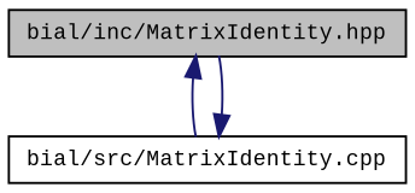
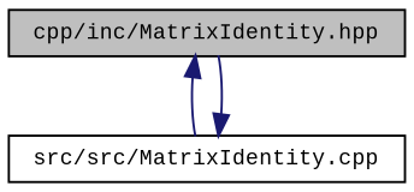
  digraph {
    fontname="Liberation Mono"
    node [color=black fontname="Liberation Mono" fontsize=10 shape=record style=filled]
    edge [color=midnightblue dir=back fontname="Liberation Mono" fontsize=10 labelfontname=Helvetica labelfontsize=10 style=solid]
-   n1 [fillcolor=grey75 fontcolor=black height=0.2 label="bial/inc/MatrixIdentity.hpp" width=0.4]
-   n2 [fillcolor=white height=0.2 label="bial/src/MatrixIdentity.cpp" width=0.4]
+   n1 [fillcolor=grey75 fontcolor=black height=0.2 label="cpp/inc/MatrixIdentity.hpp" width=0.4]
+   n2 [fillcolor=white height=0.2 label="src/src/MatrixIdentity.cpp" width=0.4]
    n1 -> n2
    n2 -> n1
  }
